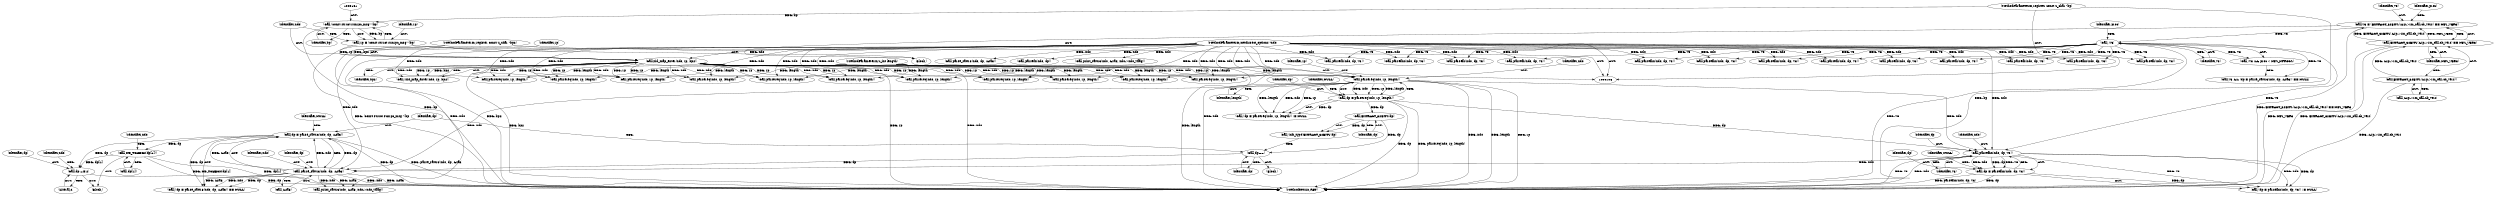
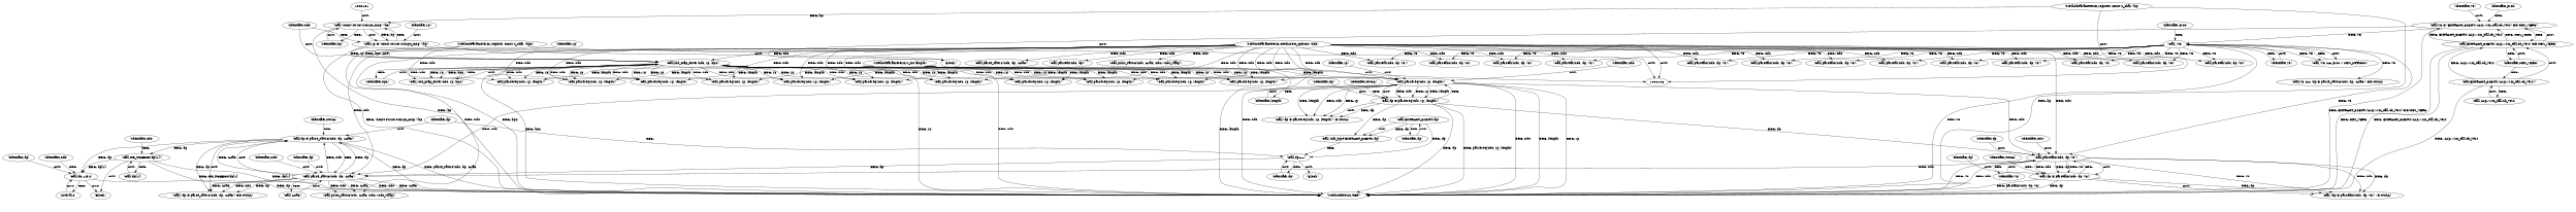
  digraph {
    n1 [label="(Call,ND_TCHECK(dp[1]))"]
    n2 [label="(Call,dp += 2)"]
    n3 [label="(MethodReturn,RET)"]
    n4 [label="(Block,)"]
    n5 [label="(Call,dp[1])"]
    n6 [label="(Literal,2)"]
    n7 [label="(Call,dp = parse_sattr3(ndo, dp, &sa3))"]
    n8 [label="(Call,parse_sattr3(ndo, dp, &sa3))"]
    n9 [label="(Call,(dp = parse_sattr3(ndo, dp, &sa3)) == NULL)"]
    n10 [label="(Call,print_sattr3(ndo, &sa3, ndo->ndo_vflag))"]
    n11 [label="(Call,&sa3)"]
    n12 [label="(Call,parsefhn(ndo, dp, v3))"]
    n13 [label="(Call,dp = parsefhn(ndo, dp, v3))"]
    n14 [label="(Identifier,v3)"]
    n15 [label="(Call,(dp = parsefhn(ndo, dp, v3)) != NULL)"]
    n16 [label="(Call,parsereq(ndo, rp, length))"]
    n17 [label="(Call,dp = parsereq(ndo, rp, length))"]
    n18 [label="(Call,(dp = parsereq(ndo, rp, length)) != NULL)"]
    n19 [label="(Identifier,length)"]
    n20 [label="(Call,EXTRACT_32BITS(dp))"]
    n21 [label="(Call,xid_map_enter(ndo, rp, bp2))"]
    n22 [label="(Call,parsereq(ndo, rp, length))"]
    n23 [label="(Call,parsereq(ndo, rp, length))"]
    n24 [label="(Identifier,bp2)"]
    n25 [label="(Call,parsereq(ndo, rp, length))"]
    n26 [label="(Call,parsereq(ndo, rp, length))"]
    n27 [label="(Call,parsereq(ndo, rp, length))"]
    n28 [label="(Call,parsereq(ndo, rp, length))"]
    n29 [label="(Call,parsereq(ndo, rp, length))"]
    n30 [label="(Call,!xid_map_enter(ndo, rp, bp2))"]
    n31 [label="(Call,parsereq(ndo, rp, length))"]
    n32 [label="(Call,parsereq(ndo, rp, length))"]
    n33 [label="(Call,parsereq(ndo, rp, length))"]
    n34 [label="(Call,parsereq(ndo, rp, length))"]
    n35 [label="(MethodParameterIn,netdissect_options *ndo)"]
    n36 [label="(Call,parsefh(ndo, dp, v3))"]
    n37 [label="(Call,parsefh(ndo, dp, v3))"]
    n38 [label="(Call,parse_sattr3(ndo, dp, &sa3))"]
    n39 [label="(Call,parsefhn(ndo, dp, v3))"]
    n40 [label="(Call,parsefh(ndo, dp, v3))"]
    n41 [label="(Call,parsefh(ndo, dp, v3))"]
    n42 [label="(Call,parsefh(ndo, dp, v3))"]
    n43 [label="(Call,parsefhn(ndo, dp, v3))"]
    n44 [label="(Call,parsefh(ndo, dp, v3))"]
    n45 [label="(Call,parsefh(ndo, dp, v3))"]
    n46 [label="(Call,parsefhn(ndo, dp, v3))"]
    n47 [label="(Call,parsefh(ndo, dp, v3))"]
    n48 [label="(Call,parsefhn(ndo, dp, v3))"]
    n49 [label="(Call,parsefhn(ndo, dp, v3))"]
    n50 [label="(Call,parsefn(ndo, dp))"]
    n51 [label="(Call,print_sattr3(ndo, &sa3, ndo->ndo_vflag))"]
    1000106
    n53 [label="(Call,rp = (const struct sunrpc_msg *)bp)"]
    n54 [label="(Call,(const struct sunrpc_msg *)bp)"]
    n55 [label="(Block,)"]
    n56 [label="(Identifier,bp)"]
    n57 [label="(MethodParameterIn,register const u_char *bp)"]
    n58 [label="(MethodParameterIn,register const u_char *bp2)"]
    n59 [label="(MethodParameterIn,u_int length)"]
    n60 [label="(Call,dp++)"]
    n61 [label="(Identifier,dp)"]
    n62 [label="(Call,(nfs_type)EXTRACT_32BITS(dp))"]
    n63 [label="(Call,!v3)"]
    n64 [label="(Call,v3 && (dp = parse_sattr3(ndo, dp, &sa3)) == NULL)"]
    n65 [label="(Call,!v3 && proc < NFS_NPROCS)"]
    n66 [label="(Identifier,v3)"]
    n67 [label="(Call,v3 = (EXTRACT_32BITS(&rp->rm_call.cb_vers) == NFS_VER3))"]
    n68 [label="(Call,EXTRACT_32BITS(&rp->rm_call.cb_vers) == NFS_VER3)"]
    n69 [label="(Identifier,NFS_VER3)"]
    n70 [label="(Call,EXTRACT_32BITS(&rp->rm_call.cb_vers))"]
    n71 [label="(Call,&rp->rm_call.cb_vers)"]
    n72 [label="(Identifier,dp)"]
    n73 [label="(Block,)"]
    n74 [label="(Identifier,rp)"]
    n75 [label="(Identifier,proc)"]
    n76 [label="(Identifier,ndo)"]
    n77 [label="(Identifier,NULL)"]
    n78 [label="(Identifier,ndo)"]
    n79 [label="(Identifier,rp)"]
    n80 [label="(Identifier,ndo)"]
    n81 [label="(Identifier,rp)"]
    n82 [label="(Identifier,v3)"]
    n83 [label="(Identifier,dp)"]
    n84 [label="(Identifier,dp)"]
    n85 [label="(Identifier,dp)"]
    n86 [label="(Identifier,dp)"]
    n87 [label="(Identifier,proc)"]
    n88 [label="(Identifier,NULL)"]
    n89 [label="(Identifier,dp)"]
    n90 [label="(Identifier,ndo)"]
    n91 [label="(Identifier,NULL)"]
    n92 [label="(Identifier,ndo)"]
    n93 [label="(Identifier,ndo)"]
    n94 [label="(Identifier,dp)"]
    1000131
    n1 -> n2 [label="DDG: dp[1]"]
    n1 -> n3 [label="DDG: ND_TCHECK(dp[1])"]
    n1 -> n3 [label="DDG: dp[1]"]
    n1 -> n4 [label="AST: "]
    n1 -> n5 [label="CFG: "]
    n2 -> n3 [label="DDG: dp"]
    n2 -> n4 [label="AST: "]
    n2 -> n6 [label="CFG: "]
    n5 -> n1 [label="AST: "]
    n6 -> n2 [label="AST: "]
    n7 -> n1 [label="DDG: dp"]
    n7 -> n2 [label="DDG: dp"]
    n7 -> n3 [label="DDG: dp"]
    n7 -> n3 [label="DDG: parse_sattr3(ndo, dp, &sa3)"]
    n7 -> n8 [label="CFG: "]
    n7 -> n9 [label="AST: "]
    n7 -> n9 [label="DDG: dp"]
    n8 -> n3 [label="DDG: ndo"]
    n8 -> n3 [label="DDG: &sa3"]
    n8 -> n7 [label="AST: "]
    n8 -> n7 [label="DDG: ndo"]
    n8 -> n7 [label="DDG: dp"]
    n8 -> n7 [label="DDG: &sa3"]
    n8 -> n9 [label="DDG: ndo"]
    n8 -> n9 [label="DDG: dp"]
    n8 -> n9 [label="DDG: &sa3"]
    n8 -> n10 [label="DDG: ndo"]
    n8 -> n10 [label="DDG: &sa3"]
    n8 -> n11 [label="CFG: "]
    n11 -> n8 [label="AST: "]
    n12 -> n3 [label="DDG: v3"]
    n12 -> n3 [label="DDG: ndo"]
    n12 -> n8 [label="DDG: ndo"]
    n12 -> n13 [label="AST: "]
    n12 -> n13 [label="DDG: ndo"]
    n12 -> n13 [label="DDG: dp"]
    n12 -> n13 [label="DDG: v3"]
    n12 -> n14 [label="CFG: "]
    n12 -> n15 [label="DDG: ndo"]
    n12 -> n15 [label="DDG: dp"]
    n12 -> n15 [label="DDG: v3"]
    n13 -> n3 [label="DDG: dp"]
    n13 -> n3 [label="DDG: parsefhn(ndo, dp, v3)"]
    n13 -> n12 [label="CFG: "]
    n13 -> n15 [label="AST: "]
    n13 -> n15 [label="DDG: dp"]
    n14 -> n12 [label="AST: "]
    n16 -> n3 [label="DDG: length"]
    n16 -> n3 [label="DDG: rp"]
    n16 -> n3 [label="DDG: ndo"]
    n16 -> n8 [label="DDG: ndo"]
    n16 -> n12 [label="DDG: ndo"]
    n16 -> n17 [label="AST: "]
    n16 -> n17 [label="DDG: ndo"]
    n16 -> n17 [label="DDG: rp"]
    n16 -> n17 [label="DDG: length"]
    n16 -> n18 [label="DDG: ndo"]
    n16 -> n18 [label="DDG: rp"]
    n16 -> n18 [label="DDG: length"]
    n16 -> n19 [label="CFG: "]
    n17 -> n3 [label="DDG: dp"]
    n17 -> n3 [label="DDG: parsereq(ndo, rp, length)"]
    n17 -> n12 [label="DDG: dp"]
    n17 -> n16 [label="CFG: "]
    n17 -> n18 [label="AST: "]
    n17 -> n18 [label="DDG: dp"]
-   n17 -> n20 [label="DDG: dp"]
+   n17 -> n62 [label="DDG: dp"]
    n19 -> n16 [label="AST: "]
    n20 -> n60 [label="DDG: dp"]
    n20 -> n61 [label="CFG: "]
    n20 -> n62 [label="AST: "]
    n20 -> n62 [label="DDG: dp"]
    n21 -> n3 [label="DDG: ndo"]
    n21 -> n3 [label="DDG: bp2"]
    n21 -> n3 [label="DDG: rp"]
    n21 -> n16 [label="DDG: ndo"]
    n21 -> n16 [label="DDG: rp"]
    n21 -> n22 [label="DDG: ndo"]
    n21 -> n22 [label="DDG: rp"]
    n21 -> n23 [label="DDG: ndo"]
    n21 -> n23 [label="DDG: rp"]
    n21 -> n24 [label="CFG: "]
    n21 -> n25 [label="DDG: ndo"]
    n21 -> n25 [label="DDG: rp"]
    n21 -> n26 [label="DDG: ndo"]
    n21 -> n26 [label="DDG: rp"]
    n21 -> n27 [label="DDG: ndo"]
    n21 -> n27 [label="DDG: rp"]
    n21 -> n28 [label="DDG: ndo"]
    n21 -> n28 [label="DDG: rp"]
    n21 -> n29 [label="DDG: ndo"]
    n21 -> n29 [label="DDG: rp"]
    n21 -> n30 [label="AST: "]
    n21 -> n30 [label="DDG: ndo"]
    n21 -> n30 [label="DDG: rp"]
    n21 -> n30 [label="DDG: bp2"]
    n21 -> n31 [label="DDG: ndo"]
    n21 -> n31 [label="DDG: rp"]
    n21 -> n32 [label="DDG: ndo"]
    n21 -> n32 [label="DDG: rp"]
    n21 -> n33 [label="DDG: ndo"]
    n21 -> n33 [label="DDG: rp"]
    n21 -> n34 [label="DDG: ndo"]
    n21 -> n34 [label="DDG: rp"]
    n24 -> n21 [label="AST: "]
    n30 -> n21 [label="CFG: "]
    n35 -> n3 [label="DDG: ndo"]
    n35 -> n8 [label="DDG: ndo"]
    n35 -> n10 [label="DDG: ndo"]
    n35 -> n12 [label="DDG: ndo"]
    n35 -> n16 [label="DDG: ndo"]
    n35 -> n21 [label="DDG: ndo"]
    n35 -> n22 [label="DDG: ndo"]
    n35 -> n23 [label="DDG: ndo"]
    n35 -> n25 [label="DDG: ndo"]
    n35 -> n26 [label="DDG: ndo"]
    n35 -> n27 [label="DDG: ndo"]
    n35 -> n28 [label="DDG: ndo"]
    n35 -> n29 [label="DDG: ndo"]
    n35 -> n31 [label="DDG: ndo"]
    n35 -> n32 [label="DDG: ndo"]
    n35 -> n33 [label="DDG: ndo"]
    n35 -> n34 [label="DDG: ndo"]
    n35 -> n36 [label="DDG: ndo"]
    n35 -> n37 [label="DDG: ndo"]
    n35 -> n38 [label="DDG: ndo"]
    n35 -> n39 [label="DDG: ndo"]
    n35 -> n40 [label="DDG: ndo"]
    n35 -> n41 [label="DDG: ndo"]
    n35 -> n42 [label="DDG: ndo"]
    n35 -> n43 [label="DDG: ndo"]
    n35 -> n44 [label="DDG: ndo"]
    n35 -> n45 [label="DDG: ndo"]
    n35 -> n46 [label="DDG: ndo"]
    n35 -> n47 [label="DDG: ndo"]
    n35 -> n48 [label="DDG: ndo"]
    n35 -> n49 [label="DDG: ndo"]
    n35 -> n50 [label="DDG: ndo"]
    n35 -> n51 [label="DDG: ndo"]
    n35 -> 1000106 [label="AST: "]
    n53 -> n3 [label="DDG: (const struct sunrpc_msg *)bp"]
    n53 -> n21 [label="DDG: rp"]
    n53 -> n54 [label="CFG: "]
    n53 -> n55 [label="AST: "]
    n54 -> n3 [label="DDG: bp"]
    n54 -> n53 [label="AST: "]
    n54 -> n53 [label="DDG: bp"]
    n54 -> n56 [label="CFG: "]
    n56 -> n54 [label="AST: "]
    n57 -> n3 [label="DDG: bp"]
    n57 -> 1000106 [label="AST: "]
    n57 -> n54 [label="DDG: bp"]
    n58 -> n3 [label="DDG: bp2"]
    n58 -> n21 [label="DDG: bp2"]
    n58 -> 1000106 [label="AST: "]
    n59 -> n3 [label="DDG: length"]
    n59 -> n16 [label="DDG: length"]
    n59 -> n22 [label="DDG: length"]
    n59 -> n23 [label="DDG: length"]
    n59 -> n25 [label="DDG: length"]
    n59 -> n26 [label="DDG: length"]
    n59 -> n27 [label="DDG: length"]
    n59 -> n28 [label="DDG: length"]
    n59 -> n29 [label="DDG: length"]
    n59 -> n31 [label="DDG: length"]
    n59 -> n32 [label="DDG: length"]
    n59 -> n33 [label="DDG: length"]
    n59 -> n34 [label="DDG: length"]
    n59 -> 1000106 [label="AST: "]
    n60 -> n8 [label="DDG: dp"]
    n60 -> n72 [label="CFG: "]
    n60 -> n73 [label="AST: "]
    n61 -> n20 [label="AST: "]
    n62 -> n60 [label="CFG: "]
    n63 -> n3 [label="DDG: v3"]
    n63 -> n12 [label="DDG: v3"]
    n63 -> n36 [label="DDG: v3"]
    n63 -> n37 [label="DDG: v3"]
    n63 -> n39 [label="DDG: v3"]
    n63 -> n40 [label="DDG: v3"]
    n63 -> n41 [label="DDG: v3"]
    n63 -> n42 [label="DDG: v3"]
    n63 -> n43 [label="DDG: v3"]
    n63 -> n44 [label="DDG: v3"]
    n63 -> n45 [label="DDG: v3"]
    n63 -> n46 [label="DDG: v3"]
    n63 -> n47 [label="DDG: v3"]
    n63 -> n48 [label="DDG: v3"]
    n63 -> n49 [label="DDG: v3"]
    n63 -> n64 [label="DDG: v3"]
    n63 -> n65 [label="AST: "]
    n63 -> n65 [label="DDG: v3"]
    n63 -> n66 [label="CFG: "]
-   n65 -> n64 [label="CFG: "]
+   n65 -> n63 [label="CFG: "]
    n66 -> n63 [label="AST: "]
    n67 -> n3 [label="DDG: EXTRACT_32BITS(&rp->rm_call.cb_vers) == NFS_VER3"]
    n67 -> n55 [label="AST: "]
    n67 -> n63 [label="DDG: v3"]
    n67 -> n68 [label="CFG: "]
    n68 -> n3 [label="DDG: EXTRACT_32BITS(&rp->rm_call.cb_vers)"]
    n68 -> n3 [label="DDG: NFS_VER3"]
    n68 -> n67 [label="AST: "]
    n68 -> n67 [label="DDG: EXTRACT_32BITS(&rp->rm_call.cb_vers)"]
    n68 -> n67 [label="DDG: NFS_VER3"]
    n68 -> n69 [label="CFG: "]
    n69 -> n68 [label="AST: "]
    n69 -> n70 [label="CFG: "]
    n70 -> n3 [label="DDG: &rp->rm_call.cb_vers"]
    n70 -> n68 [label="AST: "]
    n70 -> n68 [label="DDG: &rp->rm_call.cb_vers"]
    n70 -> n71 [label="CFG: "]
    n71 -> n70 [label="AST: "]
    n72 -> n60 [label="AST: "]
    n74 -> n21 [label="AST: "]
    n75 -> n63 [label="CFG: "]
    n76 -> n8 [label="AST: "]
    n77 -> n13 [label="CFG: "]
    n78 -> n16 [label="AST: "]
    n79 -> n53 [label="AST: "]
    n80 -> n2 [label="CFG: "]
    n81 -> n16 [label="AST: "]
    n82 -> n67 [label="AST: "]
    n83 -> n8 [label="AST: "]
    n84 -> n12 [label="AST: "]
    n85 -> n7 [label="AST: "]
    n85 -> n60 [label="CFG: "]
    n86 -> n17 [label="AST: "]
    n87 -> n67 [label="CFG: "]
    n88 -> n7 [label="CFG: "]
    n89 -> n2 [label="AST: "]
    n90 -> n21 [label="AST: "]
    n90 -> n53 [label="CFG: "]
    n91 -> n17 [label="CFG: "]
    n92 -> n1 [label="CFG: "]
    n93 -> n12 [label="AST: "]
    n94 -> n13 [label="AST: "]
    1000131 -> n54 [label="AST: "]
  }
